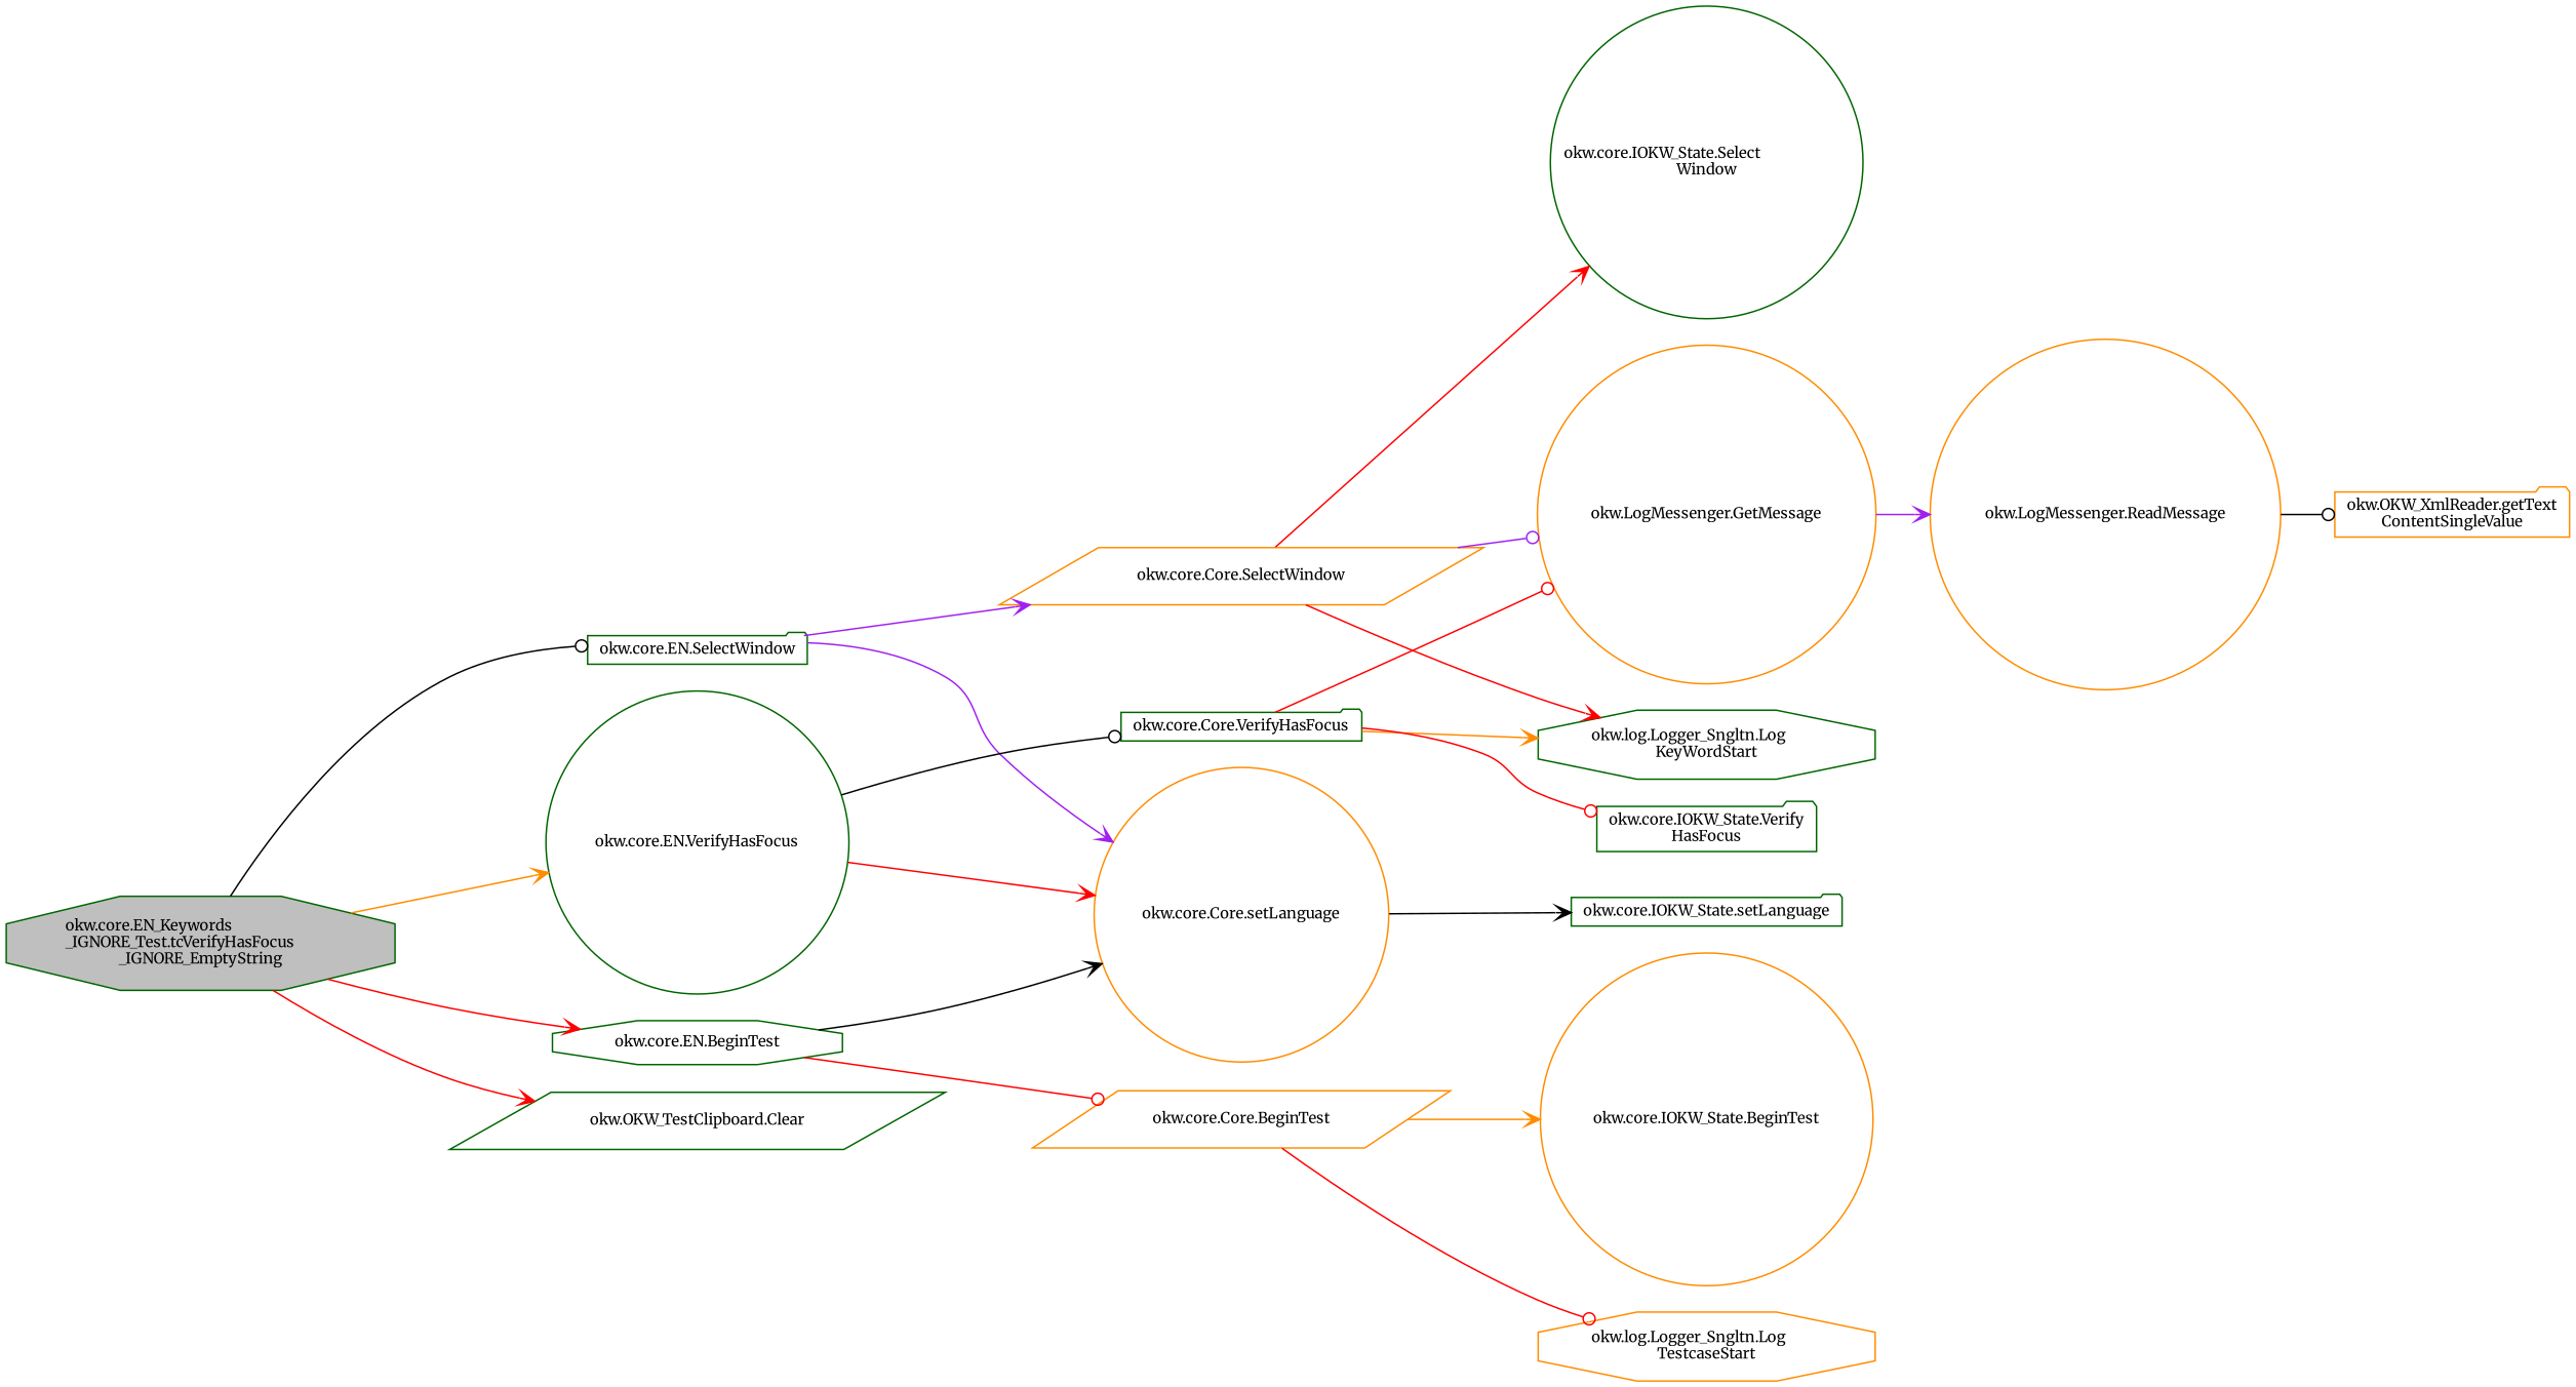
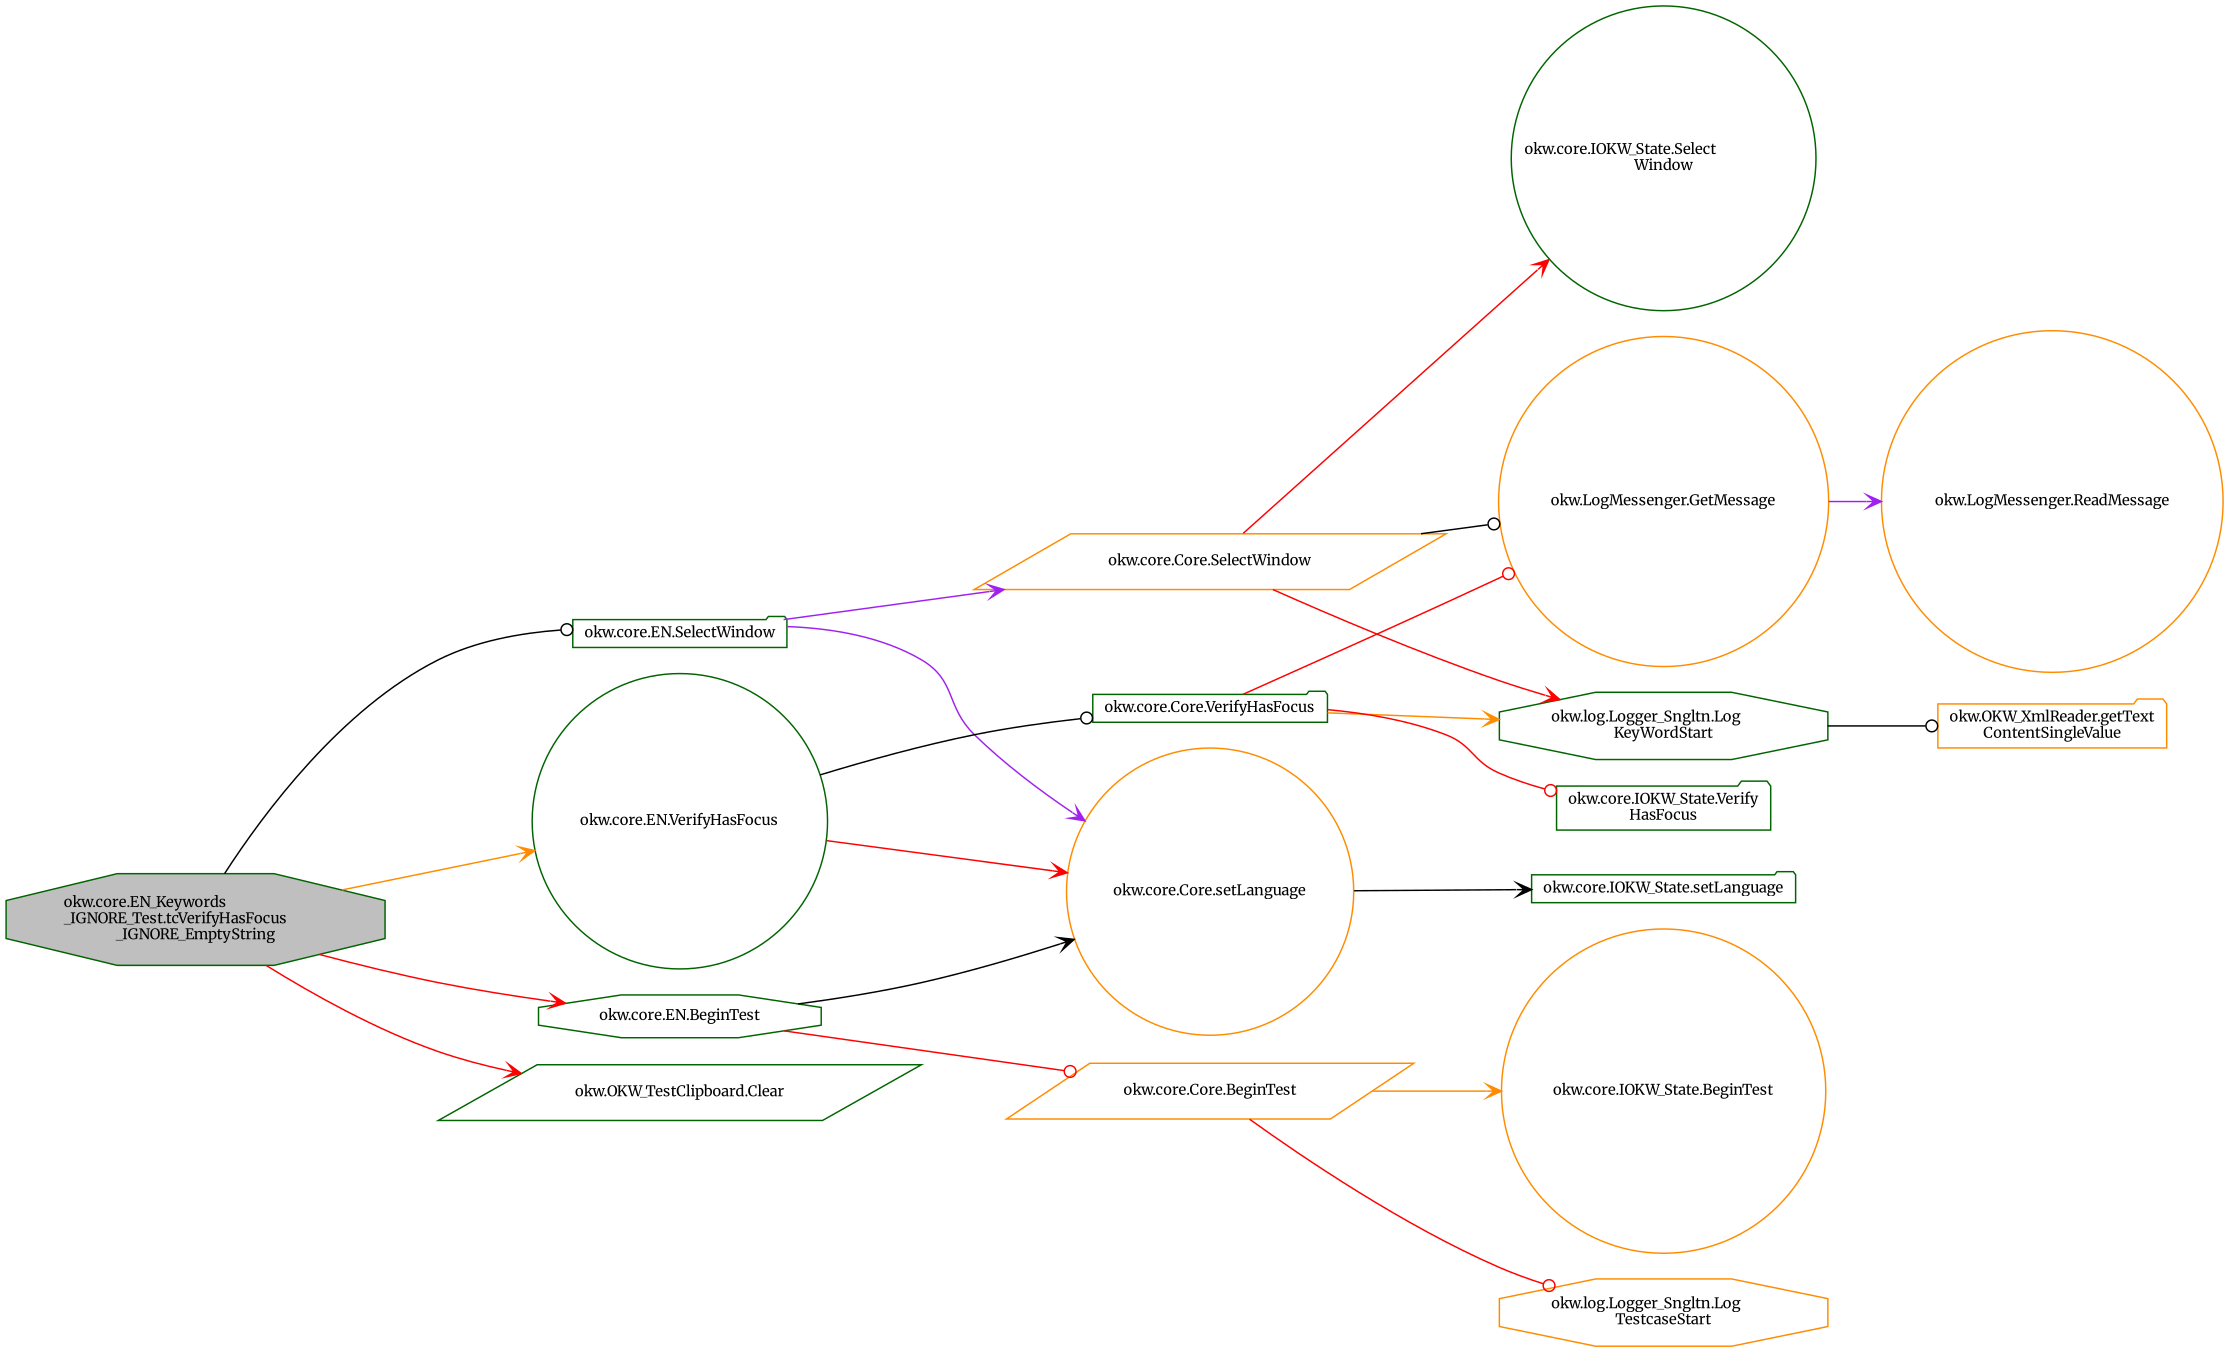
  digraph {
    fontname=Merriweather
    rankdir=LR
    node [color=darkgreen fillcolor=white fontname=Merriweather fontsize=10 shape=circle style=filled]
    edge [arrowhead=vee color=red fontname=Merriweather fontsize=10 labelfontname=Helvetica labelfontsize=10 style=solid]
    n1 [fillcolor=grey75 fontcolor=black height=0.2 label="okw.core.EN_Keywords\l_IGNORE_Test.tcVerifyHasFocus\l_IGNORE_EmptyString" shape=octagon width=0.4]
    n2 [height=0.2 label="okw.core.EN.BeginTest" shape=octagon width=0.4]
    n3 [height=0.2 label="okw.core.EN.SelectWindow" shape=folder width=0.4]
    n4 [height=0.2 label="okw.OKW_TestClipboard.Clear" shape=parallelogram width=0.4]
    n5 [height=0.2 label="okw.core.EN.VerifyHasFocus" width=0.4]
    n6 [color=darkorange height=0.2 label="okw.core.Core.setLanguage" width=0.4]
    n7 [color=darkorange height=0.2 label="okw.core.Core.BeginTest" shape=parallelogram width=0.4]
    n8 [color=darkorange height=0.2 label="okw.core.Core.SelectWindow" shape=parallelogram width=0.4]
    n9 [height=0.2 label="okw.core.Core.VerifyHasFocus" shape=folder width=0.4]
    n10 [height=0.2 label="okw.core.IOKW_State.setLanguage" shape=folder width=0.4]
    n11 [color=darkorange height=0.2 label="okw.log.Logger_Sngltn.Log\lTestcaseStart" shape=octagon width=0.4]
    n12 [color=darkorange height=0.2 label="okw.core.IOKW_State.BeginTest" width=0.4]
    n13 [height=0.2 label="okw.log.Logger_Sngltn.Log\lKeyWordStart" shape=octagon width=0.4]
    n14 [color=darkorange height=0.2 label="okw.LogMessenger.GetMessage" width=0.4]
    n15 [height=0.2 label="okw.core.IOKW_State.Select\lWindow" width=0.4]
    n16 [color=darkorange height=0.2 label="okw.LogMessenger.ReadMessage" width=0.4]
    n17 [color=darkorange height=0.2 label="okw.OKW_XmlReader.getText\lContentSingleValue" shape=folder width=0.4]
    n18 [height=0.2 label="okw.core.IOKW_State.Verify\lHasFocus" shape=folder width=0.4]
    n1 -> n2
    n1 -> n3 [arrowhead=odot color=black]
    n1 -> n4
    n1 -> n5 [color=darkorange]
    n2 -> n6 [color=black]
    n2 -> n7 [arrowhead=odot]
    n3 -> n6 [color=purple]
    n3 -> n8 [color=purple]
    n5 -> n6
    n5 -> n9 [arrowhead=odot color=black]
    n6 -> n10 [color=black]
    n7 -> n11 [arrowhead=odot]
    n7 -> n12 [color=darkorange]
    n8 -> n13
-   n8 -> n14 [arrowhead=odot color=purple]
+   n8 -> n14 [arrowhead=odot color=black]
    n8 -> n15
    n9 -> n13 [color=darkorange]
    n9 -> n14 [arrowhead=odot]
    n9 -> n18 [arrowhead=odot]
    n14 -> n16 [color=purple]
-   n16 -> n17 [arrowhead=odot color=black]
+   n13 -> n17 [arrowhead=odot color=black]
  }
